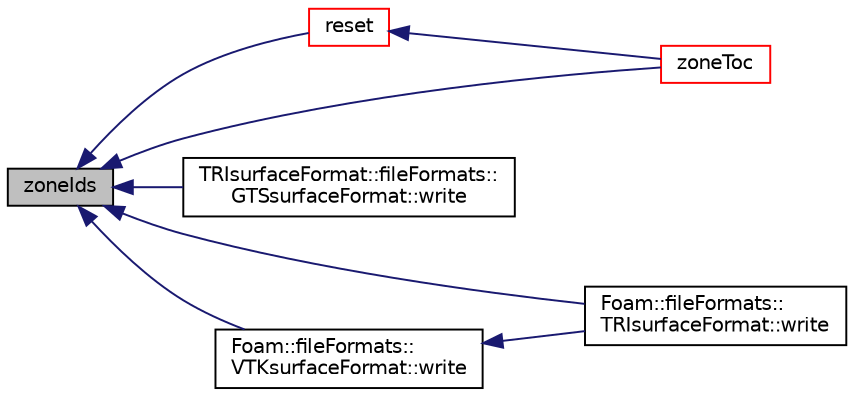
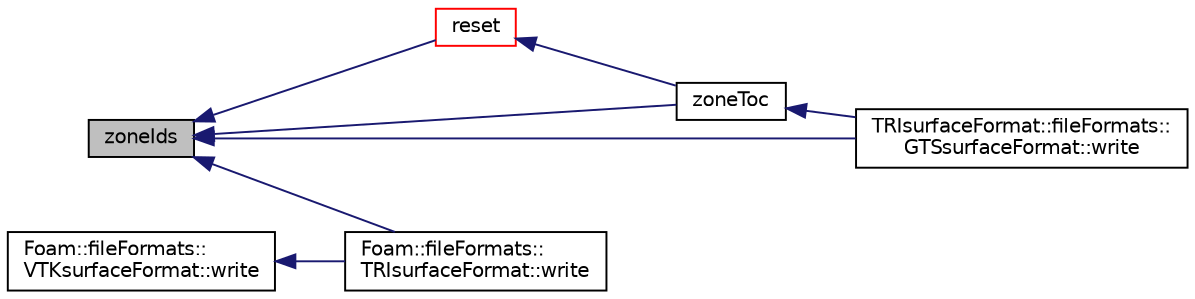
  digraph {
    rankdir=LR
    node [color=black fontname=Helvetica fontsize=10 shape=record]
    edge [color=midnightblue dir=back fontname=Helvetica fontsize=10 labelfontname=Helvetica labelfontsize=10 style=solid]
    n1 [fillcolor=grey75 fontcolor=black height=0.2 label=zoneIds style=filled width=0.4]
    n2 [color=red height=0.2 label=reset width=0.4]
-   n3 [color=red height=0.2 label=zoneToc width=0.4]
+   n3 [height=0.2 label=zoneToc width=0.4]
    n4 [height=0.2 label="TRIsurfaceFormat::fileFormats::\lGTSsurfaceFormat::write" width=0.4]
    n5 [height=0.2 label="Foam::fileFormats::\lTRIsurfaceFormat::write" width=0.4]
    n6 [height=0.2 label="Foam::fileFormats::\lVTKsurfaceFormat::write" width=0.4]
    n1 -> n2
    n1 -> n3
    n1 -> n4
    n1 -> n5
-   n1 -> n6
    n2 -> n3
+   n3 -> n4
    n6 -> n5
  }
